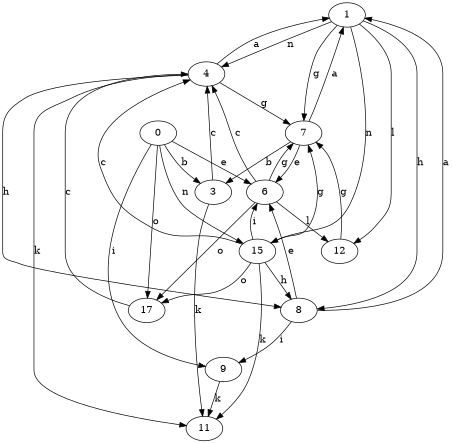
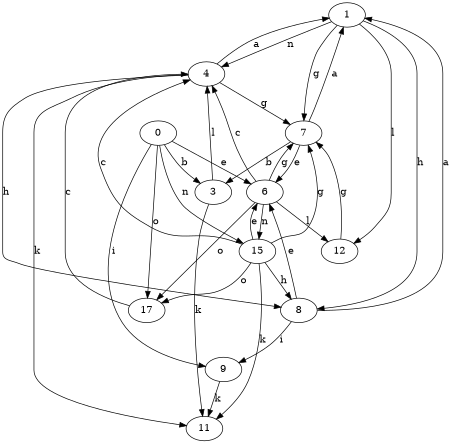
  strict digraph {
    1
    4
    7
    8
    12
    11
    3
    6
    9
    0
    15
    17
    1 -> 4 [label=n]
    1 -> 7 [label=g]
    1 -> 8 [label=h]
    1 -> 12 [label=l]
    4 -> 1 [label=a]
    4 -> 7 [label=g]
    4 -> 8 [label=h]
    4 -> 11 [label=k]
    7 -> 1 [label=a]
    7 -> 3 [label=b]
    7 -> 6 [label=e]
    8 -> 1 [label=a]
    8 -> 6 [label=e]
    8 -> 9 [label=i]
    12 -> 7 [label=g]
-   3 -> 4 [label=c]
+   3 -> 4 [label=l]
    3 -> 11 [label=k]
    6 -> 4 [label=c]
    6 -> 7 [label=g]
    6 -> 12 [label=l]
-   1 -> 15 [label=n]
+   6 -> 15 [label=n]
    6 -> 17 [label=o]
    9 -> 11 [label=k]
    0 -> 3 [label=b]
    0 -> 6 [label=e]
    0 -> 9 [label=i]
    0 -> 15 [label=n]
    0 -> 17 [label=o]
    15 -> 4 [label=c]
    15 -> 7 [label=g]
    15 -> 8 [label=h]
    15 -> 11 [label=k]
-   15 -> 6 [label=i]
+   15 -> 6 [label=e]
    15 -> 17 [label=o]
    17 -> 4 [label=c]
  }
